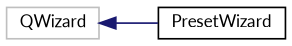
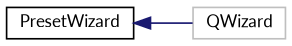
  digraph {
    rankdir=LR
    fontname=Lato
    node [fillcolor=white fontname=Lato fontsize=10 shape=record style=filled]
    n1 [color=grey75 height=0.2 label=QWizard width=0.4]
    n2 [color=black height=0.2 label=PresetWizard width=0.4]
-   n1 -> n2 [color=midnightblue dir=back fontname=Lato fontsize=10 labelfontname=Helvetica labelfontsize=10 style=solid]
+   n2 -> n1 [color=midnightblue dir=back fontname=Lato fontsize=10 labelfontname=Helvetica labelfontsize=10 style=solid]
  }
